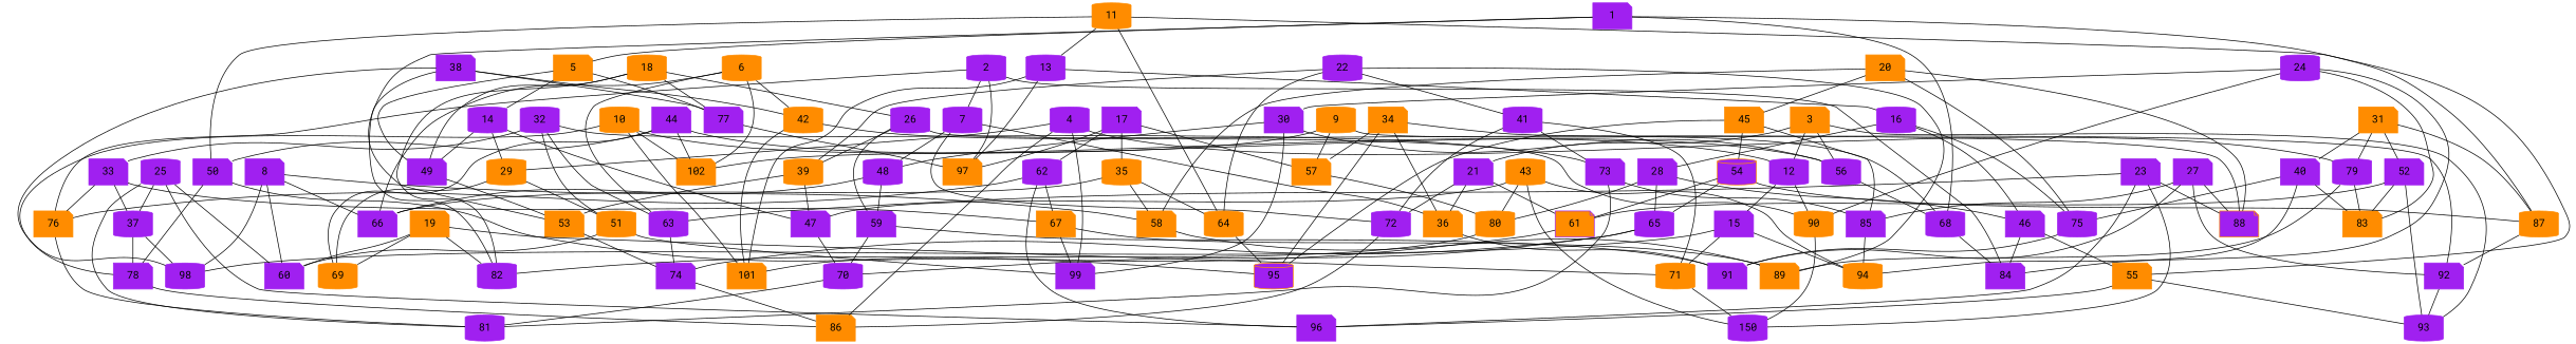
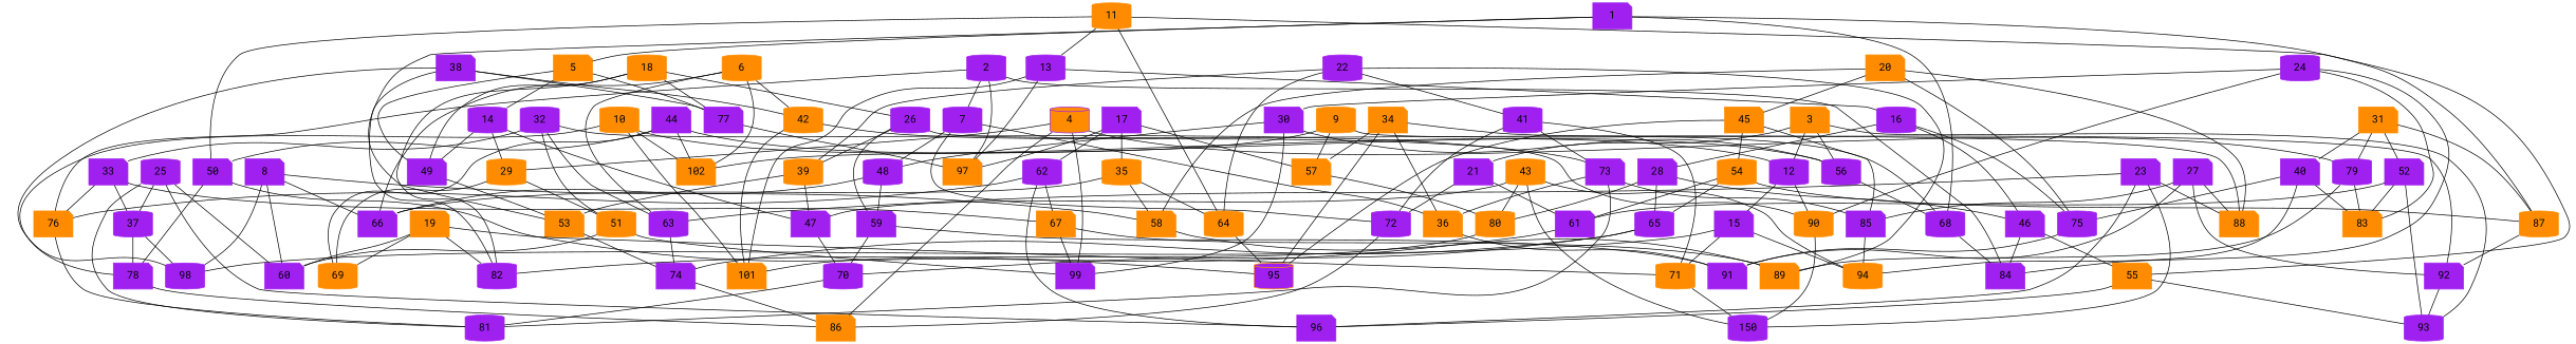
  graph {
    fontname="Roboto Mono"
    node [color=purple fontname="Roboto Mono" shape=note style=filled]
    edge [fontname="Roboto Mono"]
    5 [color=darkorange]
    1
    53 [color=darkorange]
    68 [shape=cylinder]
    87 [color=darkorange shape=cylinder]
    14 [shape=cylinder]
    49
    77
    74
    84
    92
    2 [shape=cylinder]
    7 [shape=cylinder]
    76 [color=darkorange]
    97 [color=darkorange]
    36 [color=darkorange]
    48 [shape=cylinder]
    72 [shape=cylinder]
    81 [shape=cylinder]
    3 [color=darkorange]
    12 [shape=cylinder]
    21
    56 [shape=cylinder]
    93 [shape=cylinder]
    15
    90 [color=darkorange shape=cylinder]
-   61 [fillcolor=darkorange]
-   4 [shape=cylinder]
+   61
+   4 [shape=cylinder fillcolor=darkorange]
    29 [color=darkorange shape=cylinder]
    79 [shape=cylinder]
    86 [color=darkorange]
    99
    69 [color=darkorange shape=cylinder]
    51 [color=darkorange shape=cylinder]
    89 [color=darkorange]
    83 [color=darkorange]
    47
    6 [color=darkorange shape=cylinder]
    42 [color=darkorange shape=cylinder]
    63 [shape=cylinder]
    66
    102 [color=darkorange]
    101 [color=darkorange]
    73
    91
    59
    8
    58 [color=darkorange]
    60
    98 [shape=cylinder]
    9 [color=darkorange shape=cylinder]
    57 [color=darkorange]
    80 [color=darkorange shape=cylinder]
    10 [color=darkorange shape=cylinder]
    78
    11 [color=darkorange shape=cylinder]
    13 [shape=cylinder]
    50
    55 [color=darkorange]
    64 [color=darkorange shape=cylinder]
    16 [shape=cylinder]
    95 [color=darkorange fillcolor=purple shape=cylinder]
    96
    71 [color=darkorange shape=cylinder]
    94 [color=darkorange shape=cylinder]
    n66 [label=150 shape=cylinder]
    28
    46
    75 [shape=cylinder]
    70 [shape=cylinder]
    65 [shape=cylinder]
    17
    35 [color=darkorange shape=cylinder]
    62 [shape=cylinder]
    67 [color=darkorange]
    18 [color=darkorange shape=cylinder]
    26 [shape=cylinder]
    82 [shape=cylinder]
-   88 [color=darkorange fillcolor=purple]
+   88 [color=darkorange]
    39 [color=darkorange shape=cylinder]
    19 [color=darkorange]
    20 [color=darkorange]
    45 [color=darkorange]
    85
-   54 [color=darkorange shape=cylinder fillcolor=purple]
+   54 [color=darkorange shape=cylinder]
    22 [shape=cylinder]
    41 [shape=cylinder]
    23
    24 [shape=cylinder]
    30
    25 [shape=cylinder]
    37 [shape=cylinder]
    27
    31 [color=darkorange]
    40
    52
    32 [shape=cylinder]
    33
    34 [color=darkorange]
    38
    43 [color=darkorange shape=cylinder]
    44
    5 -- 14
    5 -- 49
    5 -- 77
    1 -- 5
    1 -- 53
    1 -- 68
    1 -- 87
    53 -- 74
    68 -- 84
    87 -- 92
    14 -- 49
    14 -- 29
    14 -- 47
    49 -- 53
    77 -- 97
    74 -- 86
    92 -- 93
    2 -- 84
    2 -- 7
    2 -- 76
    2 -- 97
    7 -- 36
    7 -- 48
    7 -- 72
    76 -- 81
    36 -- 91
    48 -- 66
    48 -- 59
    72 -- 86
    3 -- 12
    3 -- 21
    3 -- 56
    3 -- 93
    12 -- 15
    12 -- 90
-   21 -- 36
+   73 -- 36
    21 -- 72
    21 -- 61
    56 -- 68
    15 -- 98
    15 -- 71
    15 -- 94
    90 -- n66
    61 -- 82
    4 -- 29
    4 -- 79
    4 -- 86
    4 -- 99
    29 -- 69
    29 -- 51
    79 -- 89
    79 -- 83
    51 -- 99
    51 -- 60
    47 -- 70
    6 -- 42
    6 -- 63
    6 -- 66
    6 -- 102
    42 -- 101
    42 -- 73
    63 -- 74
    73 -- 81
    73 -- 85
    59 -- 91
    59 -- 70
    8 -- 66
    8 -- 58
    8 -- 60
    8 -- 98
    58 -- 89
    9 -- 92
    9 -- 102
    9 -- 57
    57 -- 80
    80 -- 101
    10 -- 12
    10 -- 102
    10 -- 101
    10 -- 78
    78 -- 86
    11 -- 13
    11 -- 50
    11 -- 55
    11 -- 64
    13 -- 97
    13 -- 101
    13 -- 16
    50 -- 78
    50 -- 95
    55 -- 93
    55 -- 96
    64 -- 95
    16 -- 28
    16 -- 46
    16 -- 75
    71 -- n66
    28 -- 80
    28 -- 46
    28 -- 65
    46 -- 84
    46 -- 55
    75 -- 91
    70 -- 81
    65 -- 74
    65 -- 70
    17 -- 97
    17 -- 57
    17 -- 35
    17 -- 62
    35 -- 66
    35 -- 58
    35 -- 64
    62 -- 76
    62 -- 96
    62 -- 67
    67 -- 99
    67 -- 89
    18 -- 49
    18 -- 77
    18 -- 26
    18 -- 82
    26 -- 59
    26 -- 88
    26 -- 39
    39 -- 53
    39 -- 47
    19 -- 69
    19 -- 60
    19 -- 71
    19 -- 82
    20 -- 58
    20 -- 75
    20 -- 88
    20 -- 45
    45 -- 95
    45 -- 85
    45 -- 54
    85 -- 94
    54 -- 87
    54 -- 61
    54 -- 65
    22 -- 89
    22 -- 64
    22 -- 39
    22 -- 41
    41 -- 72
    41 -- 73
    41 -- 71
    23 -- 63
    23 -- 96
    23 -- n66
    23 -- 88
    24 -- 84
    24 -- 90
    24 -- 83
    24 -- 30
    30 -- 48
    30 -- 56
    30 -- 99
    25 -- 81
    25 -- 60
    25 -- 96
    25 -- 37
    37 -- 98
    37 -- 78
    27 -- 92
    27 -- 91
    27 -- 88
    27 -- 85
    31 -- 87
    31 -- 79
    31 -- 40
    31 -- 52
    40 -- 83
    40 -- 94
    40 -- 75
    52 -- 93
    52 -- 61
    52 -- 83
    32 -- 90
    32 -- 51
    32 -- 63
    32 -- 33
    33 -- 76
    33 -- 67
    33 -- 37
    34 -- 68
    34 -- 36
    34 -- 57
    34 -- 95
    38 -- 77
    38 -- 42
    38 -- 98
    38 -- 82
    43 -- 47
    43 -- 80
    43 -- 94
    43 -- n66
    44 -- 56
    44 -- 69
    44 -- 102
    44 -- 50
  }
